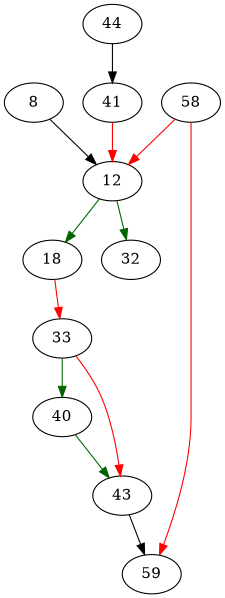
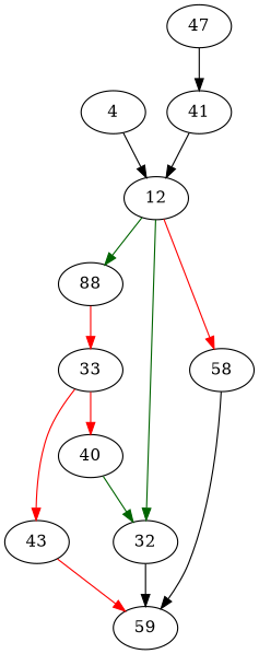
  strict digraph {
-   4 [entry=true label=8]
+   4 [entry=true]
    12
-   18
+   18 [label=88]
    n4 [label=58]
    32
    33
    n7 [label=59]
    40
    43
    n10 [label=41]
-   44
+   44 [label=47]
    4 -> 12
    12 -> 18 [color=darkgreen cond=true]
-   n4 -> 12 [color=red cond=false]
+   12 -> n4 [color=red cond=false]
    12 -> 32 [color=darkgreen cond=true]
    18 -> 33 [color=red cond=false]
-   n4 -> n7 [color=red]
-   33 -> 40 [color=darkgreen cond=true]
+   n4 -> n7
+   32 -> n7
+   33 -> 40 [color=red cond=true]
    33 -> 43 [color=red cond=false]
-   40 -> 43 [color=darkgreen cond=true]
-   43 -> n7
-   n10 -> 12 [color=red]
+   40 -> 32 [color=darkgreen cond=true]
+   43 -> n7 [color=red]
+   n10 -> 12
    44 -> n10
  }
